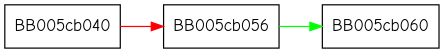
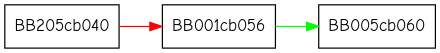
  digraph {
    fontname="Comic Neue"
    rankdir=LR
    splines=ortho
    node [fontname="Comic Neue" shape=box]
    edge [fontname="Comic Neue"]
-   BB005cb040
-   BB005cb056
+   BB005cb040 [label=BB205cb040]
+   BB005cb056 [label=BB001cb056]
    BB005cb060
    BB005cb040 -> BB005cb056 [color=red]
    BB005cb056 -> BB005cb060 [color=green]
  }
